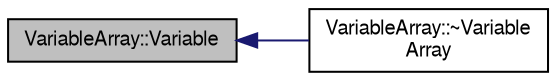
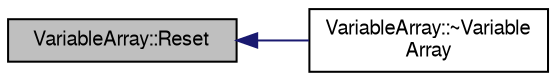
  digraph {
    rankdir=LR
    node [color=black fontname=FreeSans fontsize=10 shape=record]
-   n1 [fillcolor=grey75 fontcolor=black height=0.2 label="VariableArray::Variable" style=filled width=0.4]
+   n1 [fillcolor=grey75 fontcolor=black height=0.2 label="VariableArray::Reset" style=filled width=0.4]
    n2 [height=0.2 label="VariableArray::~Variable\lArray" width=0.4]
    n1 -> n2 [color=midnightblue dir=back fontname=FreeSans fontsize=10 labelfontname=FreeSans labelfontsize=10 style=solid]
  }
